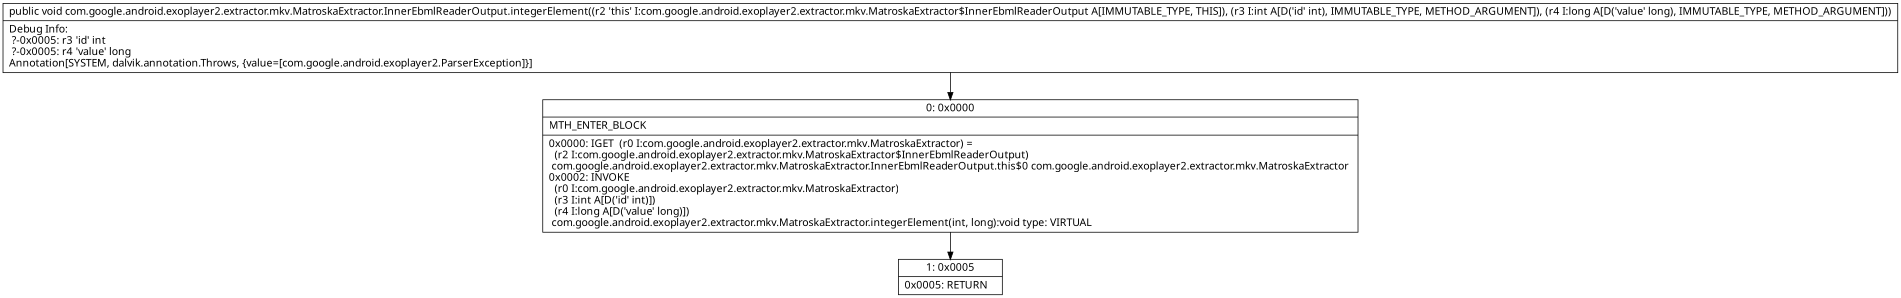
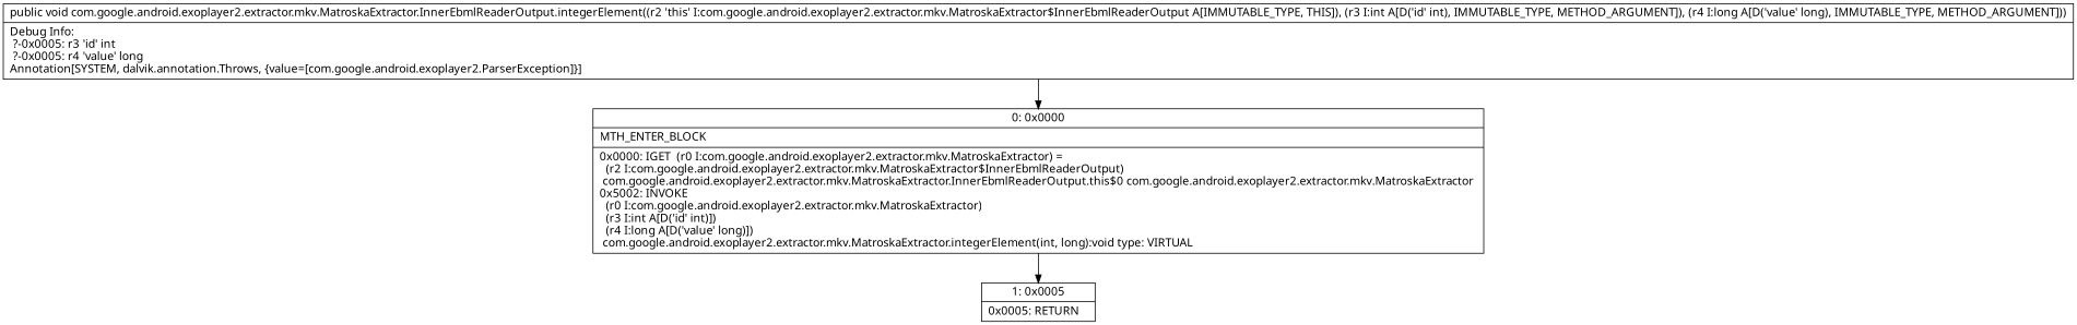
  digraph {
    fontname="Noto Sans"
    node [shape=record fontname="Noto Sans"]
    edge [fontname="Noto Sans"]
-   n1 [label="{0\:\ 0x0000|MTH_ENTER_BLOCK\l|0x0000: IGET  (r0 I:com.google.android.exoplayer2.extractor.mkv.MatroskaExtractor) = \l  (r2 I:com.google.android.exoplayer2.extractor.mkv.MatroskaExtractor$InnerEbmlReaderOutput)\l com.google.android.exoplayer2.extractor.mkv.MatroskaExtractor.InnerEbmlReaderOutput.this$0 com.google.android.exoplayer2.extractor.mkv.MatroskaExtractor \l0x0002: INVOKE  \l  (r0 I:com.google.android.exoplayer2.extractor.mkv.MatroskaExtractor)\l  (r3 I:int A[D('id' int)])\l  (r4 I:long A[D('value' long)])\l com.google.android.exoplayer2.extractor.mkv.MatroskaExtractor.integerElement(int, long):void type: VIRTUAL \l}"]
+   n1 [label="{0\:\ 0x0000|MTH_ENTER_BLOCK\l|0x0000: IGET  (r0 I:com.google.android.exoplayer2.extractor.mkv.MatroskaExtractor) = \l  (r2 I:com.google.android.exoplayer2.extractor.mkv.MatroskaExtractor$InnerEbmlReaderOutput)\l com.google.android.exoplayer2.extractor.mkv.MatroskaExtractor.InnerEbmlReaderOutput.this$0 com.google.android.exoplayer2.extractor.mkv.MatroskaExtractor \l0x5002: INVOKE  \l  (r0 I:com.google.android.exoplayer2.extractor.mkv.MatroskaExtractor)\l  (r3 I:int A[D('id' int)])\l  (r4 I:long A[D('value' long)])\l com.google.android.exoplayer2.extractor.mkv.MatroskaExtractor.integerElement(int, long):void type: VIRTUAL \l}"]
    n2 [label="{1\:\ 0x0005|0x0005: RETURN   \l}"]
    n3 [label="{public void com.google.android.exoplayer2.extractor.mkv.MatroskaExtractor.InnerEbmlReaderOutput.integerElement((r2 'this' I:com.google.android.exoplayer2.extractor.mkv.MatroskaExtractor$InnerEbmlReaderOutput A[IMMUTABLE_TYPE, THIS]), (r3 I:int A[D('id' int), IMMUTABLE_TYPE, METHOD_ARGUMENT]), (r4 I:long A[D('value' long), IMMUTABLE_TYPE, METHOD_ARGUMENT]))  | Debug Info:\l  ?\-0x0005: r3 'id' int\l  ?\-0x0005: r4 'value' long\lAnnotation[SYSTEM, dalvik.annotation.Throws, \{value=[com.google.android.exoplayer2.ParserException]\}]\l}"]
    n1 -> n2
    n3 -> n1
  }
